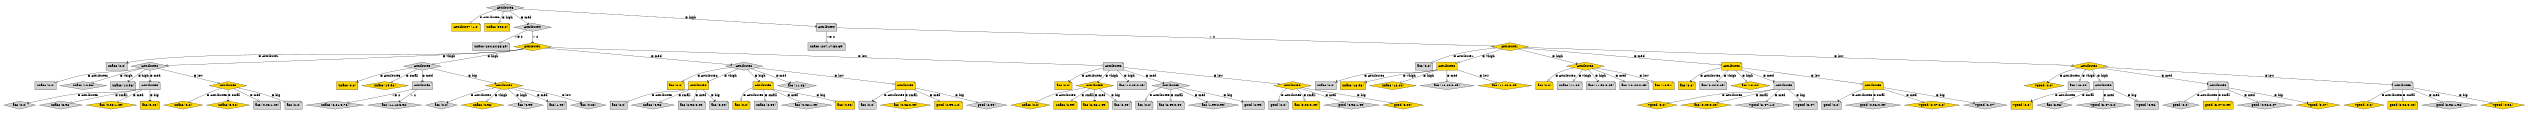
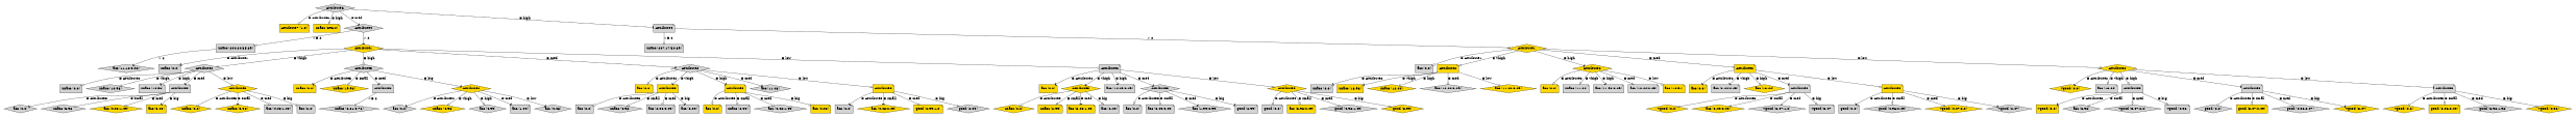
  digraph {
    node [fillcolor=lightgrey shape=note style=filled]
    edge [arrowhead=tee]
    n1 [label=Attribute6 shape=diamond]
    n2 [fillcolor=gold label="Attribute7 (1.0)"]
    n3 [fillcolor=gold label="unacc (398.0)"]
    n4 [label=Attribute4 shape=diamond]
    n5 [label=Attribute4]
    n6 [label="unacc (204.24/35.39)"]
    n7 [fillcolor=gold label=Attribute1 shape=diamond]
    n8 [label="unacc (207.17/50.39)"]
    n9 [fillcolor=gold label=Attribute1 shape=diamond]
    n10 [label="unacc (0.0)"]
    n11 [label=Attribute2 shape=diamond]
    n12 [label=Attribute5 shape=diamond]
    n13 [label=Attribute2 shape=diamond]
    n14 [label=Attribute2]
    n15 [label="unacc (0.0)"]
    n16 [label="unacc (10.96)" shape=diamond]
    n17 [label="unacc (14.96)"]
    n18 [label=Attribute5]
    n19 [fillcolor=gold label=Attribute5 shape=diamond]
    n20 [fillcolor=gold label="unacc (0.0)"]
    n21 [fillcolor=gold label="unacc (19.92)" shape=diamond]
    n22 [label=Attribute3]
    n23 [fillcolor=gold label=Attribute2 shape=diamond]
    n24 [fillcolor=gold label="acc (0.0)"]
    n25 [fillcolor=gold label=Attribute5]
    n26 [fillcolor=gold label=Attribute5]
    n27 [label="acc (11.46)" shape=diamond]
    n28 [fillcolor=gold label=Attribute5]
    n29 [fillcolor=gold label="acc (0.0)"]
    n30 [fillcolor=gold label=Attribute5 shape=diamond]
    n31 [label="acc (14.45/0.49)"]
    n32 [label=Attribute5 shape=diamond]
    n33 [fillcolor=gold label=Attribute5 shape=diamond]
    n34 [label="acc (0.0)" shape=diamond]
    n35 [label="unacc (5.98)" shape=diamond]
    n36 [fillcolor=gold label="acc (4.98/1.49)" shape=diamond]
    n37 [fillcolor=gold label="acc (5.48)"]
    n38 [fillcolor=gold label="unacc (0.0)" shape=diamond]
    n39 [fillcolor=gold label="unacc (5.98)" shape=diamond]
    n40 [label="acc (4.48/1.49)"]
    n41 [label="acc (2.0)"]
    n42 [label="unacc (6.81/0.76)" shape=diamond]
    n43 [label="acc (11.12/3.92)" shape=diamond]
    n44 [label="acc (0.0)" shape=diamond]
    n45 [fillcolor=gold label="unacc (4.98)" shape=diamond]
    n46 [label="acc (4.99)" shape=diamond]
    n47 [label="acc (1.49)"]
    n48 [label="acc (4.48)" shape=diamond]
    n49 [label="acc (0.0)"]
    n50 [label="unacc (4.98)" shape=diamond]
    n51 [label="acc (2.98/0.49)"]
    n52 [label="acc (3.99)"]
    n53 [fillcolor=gold label="acc (0.0)"]
    n54 [label="unacc (2.99)"]
    n55 [label="acc (4.48/1.49)" shape=diamond]
    n56 [fillcolor=gold label="acc (4.98)"]
    n57 [label="acc (0.0)"]
    n58 [fillcolor=gold label="acc (4.48/0.49)" shape=diamond]
    n59 [fillcolor=gold label="good (2.99/1.0)"]
    n60 [label="good (2.99)" shape=diamond]
    n61 [fillcolor=gold label="unacc (0.0)" shape=diamond]
    n62 [fillcolor=gold label="unacc (2.99)"]
    n63 [fillcolor=gold label="acc (3.48/1.49)"]
    n64 [label="acc (2.49)"]
    n65 [label="acc (0.0)"]
    n66 [label="acc (3.49/0.49)"]
    n67 [label="acc (1.99/0.99)" shape=diamond]
    n68 [label="good (2.99)"]
    n69 [label="good (0.0)"]
    n70 [fillcolor=gold label="acc (3.98/0.49)"]
    n71 [label="good (4.98/1.49)" shape=diamond]
    n72 [fillcolor=gold label="good (3.99)" shape=diamond]
    n73 [label="acc (0.0)"]
    n74 [fillcolor=gold label=Attribute2]
    n75 [fillcolor=gold label=Attribute2 shape=diamond]
    n76 [fillcolor=gold label=Attribute2]
    n77 [fillcolor=gold label=Attribute2 shape=diamond]
    n78 [label="unacc (0.0)"]
    n79 [fillcolor=gold label="unacc (13.93)"]
    n80 [fillcolor=gold label="unacc (12.44)" shape=diamond]
    n81 [label="acc (12.44/0.49)" shape=diamond]
    n82 [fillcolor=gold label="acc (11.42/0.49)" shape=diamond]
    n83 [fillcolor=gold label="acc (0.0)"]
    n84 [label="unacc (11.44)"]
    n85 [label="acc (11.93/0.49)"]
    n86 [label="acc (10.44/0.49)"]
    n87 [fillcolor=gold label="acc (14.91)"]
    n88 [fillcolor=gold label="acc (0.0)"]
    n89 [label="acc (8.44/0.49)"]
    n90 [fillcolor=gold label="acc (13.44)" shape=diamond]
    n91 [label=Attribute5]
    n92 [fillcolor=gold label=Attribute5]
    n93 [fillcolor=gold label="vgood (0.0)" shape=diamond]
    n94 [label="acc (13.44)"]
    n95 [label=Attribute5]
    n96 [label=Attribute5]
    n97 [label=Attribute5]
    n98 [fillcolor=gold label="vgood (0.0)" shape=diamond]
    n99 [fillcolor=gold label="acc (3.49/0.49)" shape=diamond]
    n100 [label="vgood (3.47/1.0)" shape=diamond]
    n101 [label="vgood (5.47)"]
    n102 [label="good (0.0)"]
    n103 [label="good (4.96/0.49)" shape=diamond]
    n104 [fillcolor=gold label="vgood (4.47/2.0)" shape=diamond]
    n105 [label="vgood (2.47)" shape=diamond]
    n106 [fillcolor=gold label="vgood (0.0)"]
    n107 [label="acc (3.98)" shape=diamond]
    n108 [label="vgood (5.47/2.0)" shape=diamond]
    n109 [label="vgood (4.96)"]
    n110 [label="good (0.0)" shape=diamond]
    n111 [fillcolor=gold label="good (5.47/0.49)"]
    n112 [label="good (4.96/2.47)" shape=diamond]
    n113 [fillcolor=gold label="vgood (3.47)" shape=diamond]
    n114 [fillcolor=gold label="vgood (0.0)" shape=diamond]
    n115 [fillcolor=gold label="good (3.96/0.49)"]
    n116 [label="good (3.98/1.98)" shape=diamond]
    n117 [fillcolor=gold label="vgood (4.96)" shape=diamond]
    n1 -> n2 [arrowhead=odot label="= Attribute6"]
    n1 -> n3 [arrowhead=onormal label="= high"]
    n1 -> n4 [label="= med"]
    n1 -> n5 [label="= high"]
    n4 -> n6 [arrowhead=odot label="<= 2"]
    n4 -> n7 [label="> 2"]
    n5 -> n8 [arrowhead=odot label="<= 2"]
    n5 -> n9 [arrowhead=odot label="> 2"]
    n7 -> n10 [label="= Attribute1"]
    n7 -> n11 [arrowhead=onormal label="= vhigh"]
    n7 -> n12 [arrowhead=odot label="= high"]
    n7 -> n13 [label="= med"]
    n7 -> n14 [arrowhead=odot label="= low"]
    n9 -> n73 [arrowhead=odot label="= Attribute1"]
    n9 -> n74 [arrowhead=onormal label="= vhigh"]
    n9 -> n75 [label="= high"]
    n9 -> n76 [arrowhead=odot label="= med"]
    n9 -> n77 [arrowhead=odot label="= low"]
    n11 -> n15 [arrowhead=odot label="= Attribute2"]
    n11 -> n16 [arrowhead=onormal label="= vhigh"]
    n11 -> n17 [label="= high"]
    n11 -> n18 [label="= med"]
    n11 -> n19 [arrowhead=odot label="= low"]
    n12 -> n20 [label="= Attribute5"]
    n12 -> n21 [arrowhead=onormal label="= small"]
    n12 -> n22 [label="= med"]
    n12 -> n23 [label="= big"]
    n13 -> n24 [arrowhead=onormal label="= Attribute2"]
    n13 -> n25 [label="= vhigh"]
    n13 -> n26 [label="= high"]
    n13 -> n27 [label="= med"]
    n13 -> n28 [arrowhead=onormal label="= low"]
    n14 -> n29 [label="= Attribute2"]
    n14 -> n30 [label="= vhigh"]
    n14 -> n31 [label="= high"]
    n14 -> n32 [label="= med"]
    n14 -> n33 [arrowhead=onormal label="= low"]
    n18 -> n34 [label="= Attribute5"]
    n18 -> n35 [arrowhead=odot label="= small"]
    n18 -> n36 [arrowhead=odot label="= med"]
    n18 -> n37 [label="= big"]
    n19 -> n38 [arrowhead=odot label="= Attribute5"]
    n19 -> n39 [label="= small"]
    n19 -> n40 [arrowhead=odot label="= med"]
    n19 -> n41 [arrowhead=odot label="= big"]
    n22 -> n42 [arrowhead=odot label="<= 2"]
-   n22 -> n43 [label="> 2"]
+   n6 -> n43 [label="> 2"]
    n23 -> n44 [label="= Attribute2"]
    n23 -> n45 [arrowhead=onormal label="= vhigh"]
    n23 -> n46 [arrowhead=onormal label="= high"]
    n23 -> n47 [label="= med"]
    n23 -> n48 [label="= low"]
    n25 -> n49 [arrowhead=odot label="= Attribute5"]
    n25 -> n50 [arrowhead=onormal label="= small"]
    n25 -> n51 [arrowhead=odot label="= med"]
    n25 -> n52 [label="= big"]
    n26 -> n53 [arrowhead=onormal label="= Attribute5"]
    n26 -> n54 [arrowhead=odot label="= small"]
    n26 -> n55 [arrowhead=odot label="= med"]
    n26 -> n56 [arrowhead=odot label="= big"]
    n28 -> n57 [label="= Attribute5"]
    n28 -> n58 [label="= small"]
    n28 -> n59 [arrowhead=odot label="= med"]
    n28 -> n60 [arrowhead=onormal label="= big"]
    n30 -> n61 [arrowhead=odot label="= Attribute5"]
    n30 -> n62 [arrowhead=onormal label="= small"]
    n30 -> n63 [label="= med"]
    n30 -> n64 [arrowhead=onormal label="= big"]
    n32 -> n65 [arrowhead=onormal label="= Attribute5"]
    n32 -> n66 [arrowhead=odot label="= small"]
    n32 -> n67 [label="= med"]
    n32 -> n68 [label="= big"]
    n33 -> n69 [arrowhead=odot label="= Attribute5"]
    n33 -> n70 [arrowhead=onormal label="= small"]
    n33 -> n71 [arrowhead=odot label="= med"]
    n33 -> n72 [arrowhead=onormal label="= big"]
    n74 -> n78 [label="= Attribute2"]
    n74 -> n79 [label="= vhigh"]
    n74 -> n80 [arrowhead=odot label="= high"]
    n74 -> n81 [arrowhead=odot label="= med"]
    n74 -> n82 [arrowhead=odot label="= low"]
    n75 -> n83 [arrowhead=onormal label="= Attribute2"]
    n75 -> n84 [arrowhead=onormal label="= vhigh"]
    n75 -> n85 [label="= high"]
    n75 -> n86 [arrowhead=onormal label="= med"]
    n75 -> n87 [arrowhead=odot label="= low"]
    n76 -> n88 [label="= Attribute2"]
    n76 -> n89 [label="= vhigh"]
    n76 -> n90 [arrowhead=onormal label="= high"]
    n76 -> n91 [label="= med"]
    n76 -> n92 [arrowhead=onormal label="= low"]
    n77 -> n93 [label="= Attribute2"]
    n77 -> n94 [arrowhead=onormal label="= vhigh"]
    n77 -> n95 [arrowhead=onormal label="= high"]
    n77 -> n96 [label="= med"]
    n77 -> n97 [label="= low"]
    n91 -> n98 [arrowhead=odot label="= Attribute5"]
    n91 -> n99 [arrowhead=onormal label="= small"]
    n91 -> n100 [arrowhead=odot label="= med"]
    n91 -> n101 [arrowhead=onormal label="= big"]
    n92 -> n102 [label="= Attribute5"]
    n92 -> n103 [arrowhead=onormal label="= small"]
    n92 -> n104 [arrowhead=odot label="= med"]
    n92 -> n105 [label="= big"]
    n95 -> n106 [label="= Attribute5"]
    n95 -> n107 [arrowhead=odot label="= small"]
    n95 -> n108 [arrowhead=onormal label="= med"]
    n95 -> n109 [arrowhead=onormal label="= big"]
    n96 -> n110 [arrowhead=odot label="= Attribute5"]
    n96 -> n111 [arrowhead=onormal label="= small"]
    n96 -> n112 [arrowhead=odot label="= med"]
    n96 -> n113 [label="= big"]
    n97 -> n114 [arrowhead=odot label="= Attribute5"]
    n97 -> n115 [arrowhead=onormal label="= small"]
    n97 -> n116 [arrowhead=odot label="= med"]
    n97 -> n117 [arrowhead=onormal label="= big"]
  }
